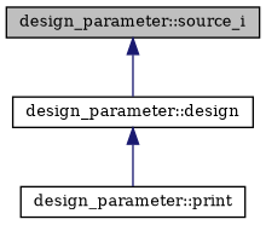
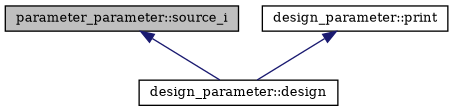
  digraph {
    fontname="DejaVu Serif"
    rankdir=TB
    node [color=black fillcolor=white fontname="DejaVu Serif" fontsize=10 shape=record style=filled]
    edge [color=midnightblue dir=back fontname="DejaVu Serif" fontsize=10 labelfontname=Helvetica labelfontsize=10 style=solid]
-   n1 [fillcolor=grey75 fontcolor=black height=0.2 label="design_parameter::source_i" width=0.4]
+   n1 [fillcolor=grey75 fontcolor=black height=0.2 label="parameter_parameter::source_i" width=0.4]
    n2 [height=0.2 label="design_parameter::design" width=0.4]
    n3 [height=0.2 label="design_parameter::print" width=0.4]
    n1 -> n2
-   n2 -> n3
+   n3 -> n2
  }
